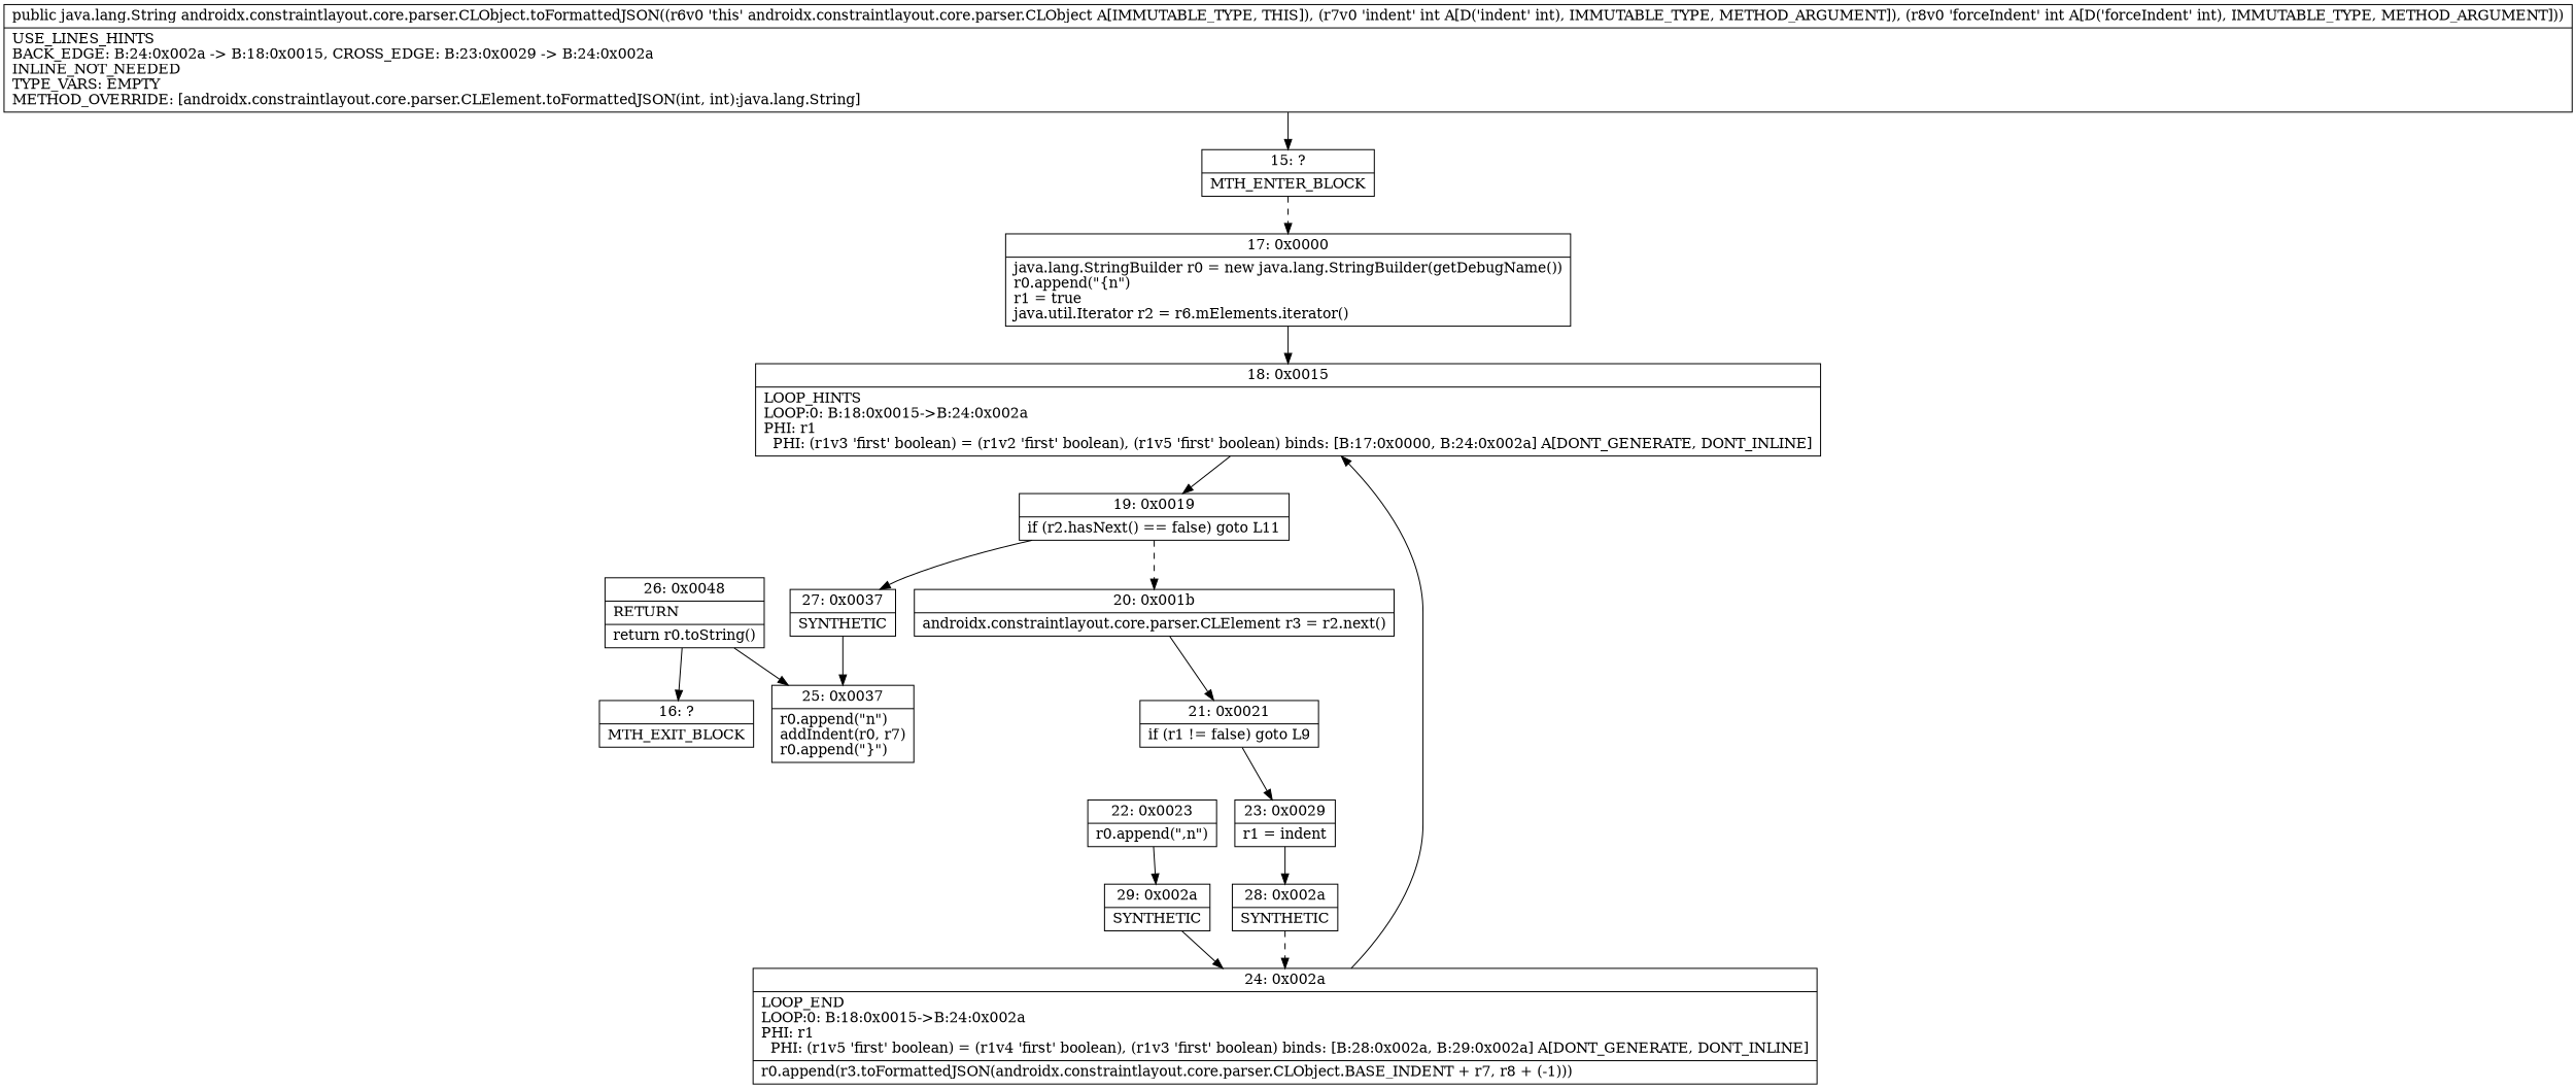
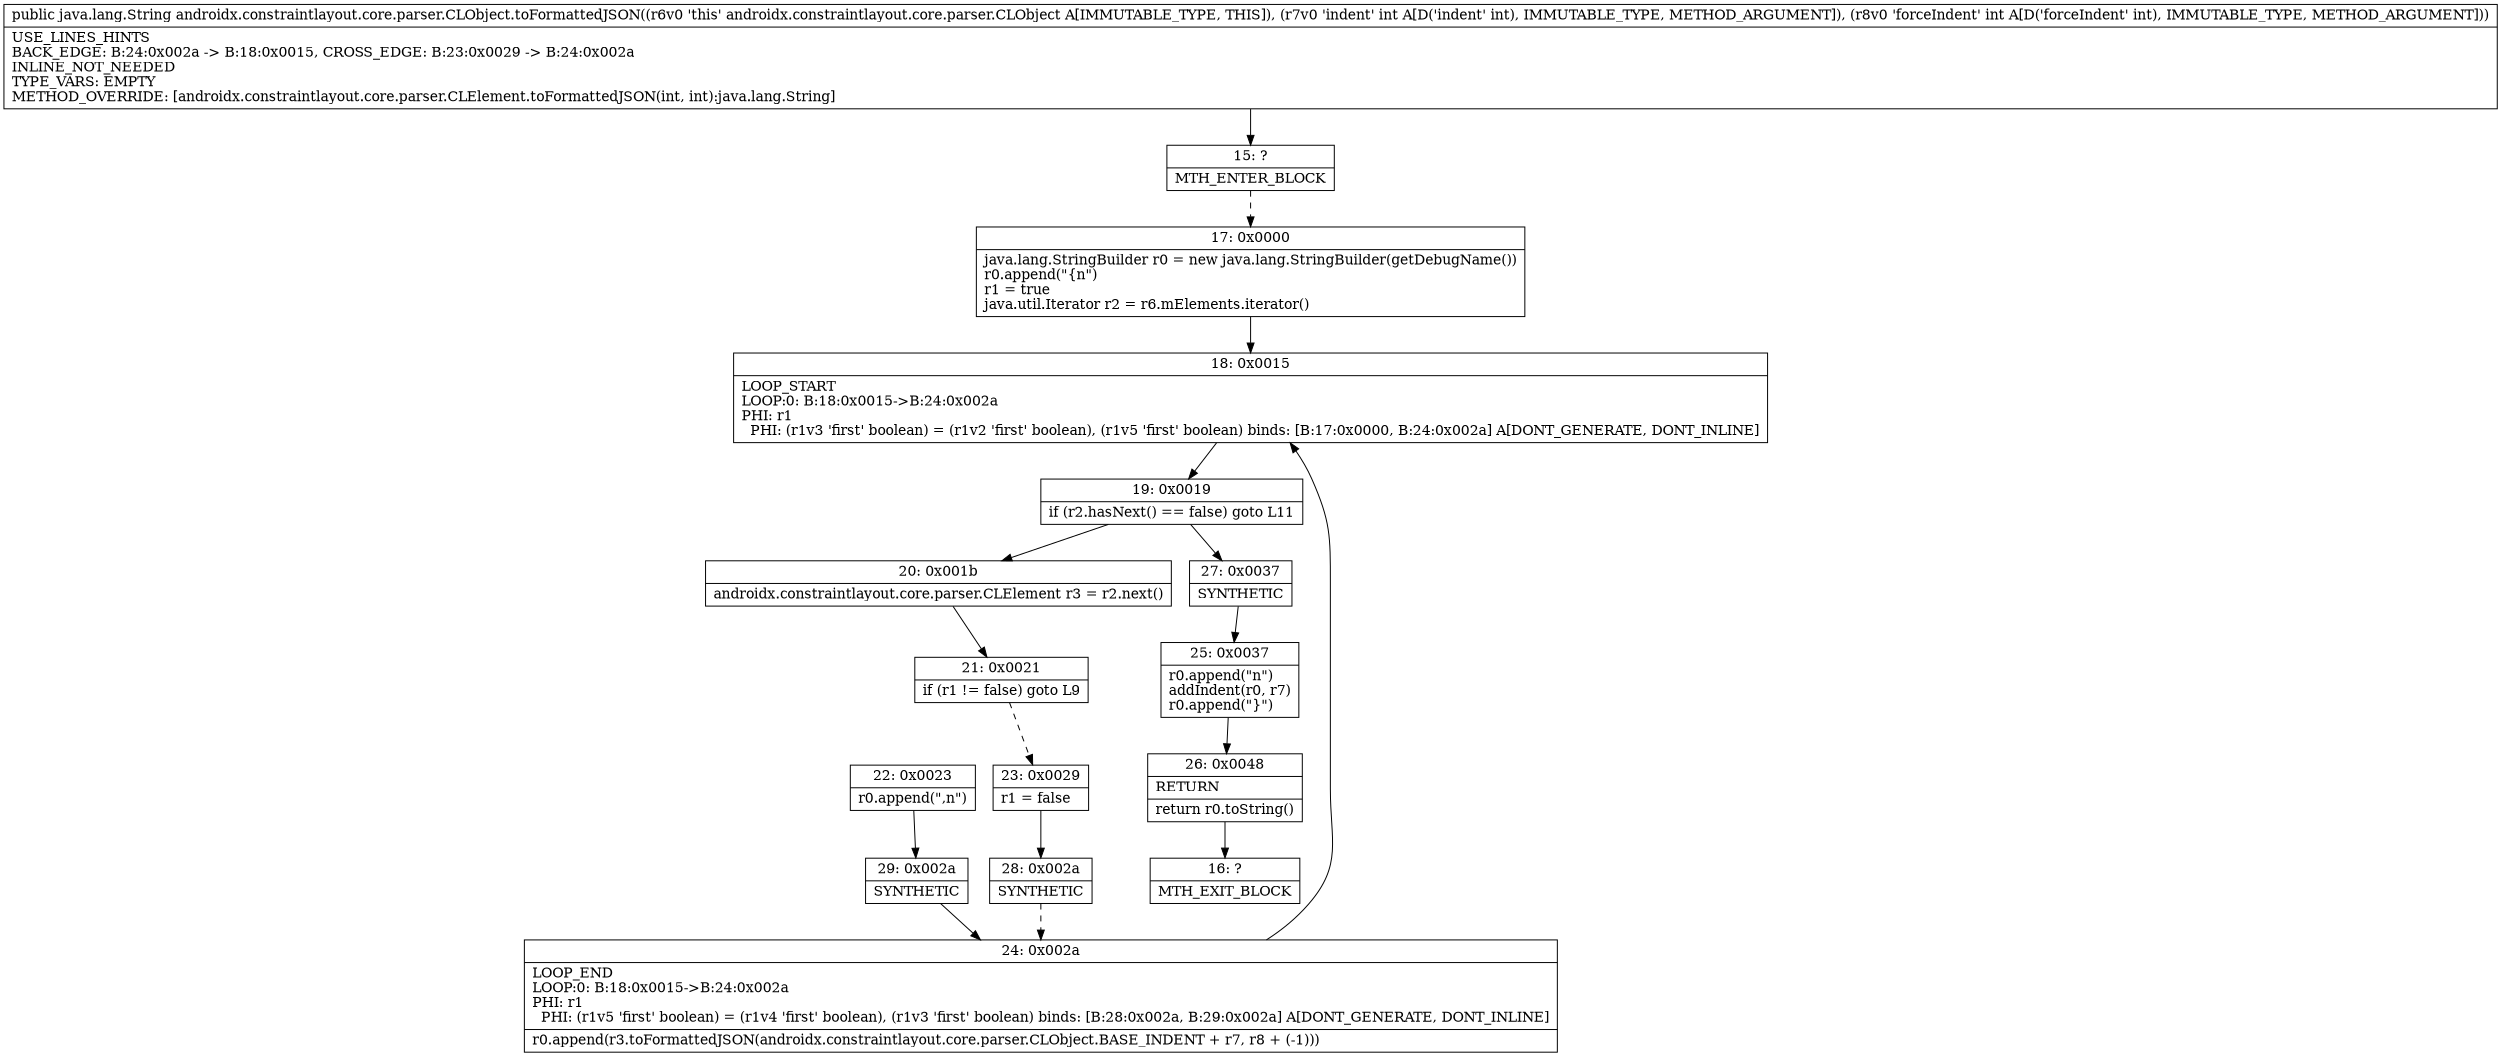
  digraph {
    node [shape=record]
    n1 [label="{15\:\ ?|MTH_ENTER_BLOCK\l}"]
    n2 [label="{17\:\ 0x0000|java.lang.StringBuilder r0 = new java.lang.StringBuilder(getDebugName())\lr0.append(\"\{n\")\lr1 = true\ljava.util.Iterator r2 = r6.mElements.iterator()\l}"]
-   n3 [label="{18\:\ 0x0015|LOOP_HINTS\lLOOP:0: B:18:0x0015\-\>B:24:0x002a\lPHI: r1 \l  PHI: (r1v3 'first' boolean) = (r1v2 'first' boolean), (r1v5 'first' boolean) binds: [B:17:0x0000, B:24:0x002a] A[DONT_GENERATE, DONT_INLINE]\l}"]
+   n3 [label="{18\:\ 0x0015|LOOP_START\lLOOP:0: B:18:0x0015\-\>B:24:0x002a\lPHI: r1 \l  PHI: (r1v3 'first' boolean) = (r1v2 'first' boolean), (r1v5 'first' boolean) binds: [B:17:0x0000, B:24:0x002a] A[DONT_GENERATE, DONT_INLINE]\l}"]
    n4 [label="{19\:\ 0x0019|if (r2.hasNext() == false) goto L11\l}"]
    n5 [label="{20\:\ 0x001b|androidx.constraintlayout.core.parser.CLElement r3 = r2.next()\l}"]
    n6 [label="{27\:\ 0x0037|SYNTHETIC\l}"]
    n7 [label="{21\:\ 0x0021|if (r1 != false) goto L9\l}"]
    n8 [label="{25\:\ 0x0037|r0.append(\"n\")\laddIndent(r0, r7)\lr0.append(\"\}\")\l}"]
-   n9 [label="{23\:\ 0x0029|r1 = indent\l}"]
+   n9 [label="{23\:\ 0x0029|r1 = false\l}"]
    n10 [label="{22\:\ 0x0023|r0.append(\",n\")\l}"]
    n11 [label="{29\:\ 0x002a|SYNTHETIC\l}"]
    n12 [label="{28\:\ 0x002a|SYNTHETIC\l}"]
    n13 [label="{24\:\ 0x002a|LOOP_END\lLOOP:0: B:18:0x0015\-\>B:24:0x002a\lPHI: r1 \l  PHI: (r1v5 'first' boolean) = (r1v4 'first' boolean), (r1v3 'first' boolean) binds: [B:28:0x002a, B:29:0x002a] A[DONT_GENERATE, DONT_INLINE]\l|r0.append(r3.toFormattedJSON(androidx.constraintlayout.core.parser.CLObject.BASE_INDENT + r7, r8 + (\-1)))\l}"]
    n14 [label="{26\:\ 0x0048|RETURN\l|return r0.toString()\l}"]
    n15 [label="{16\:\ ?|MTH_EXIT_BLOCK\l}"]
    n16 [label="{public java.lang.String androidx.constraintlayout.core.parser.CLObject.toFormattedJSON((r6v0 'this' androidx.constraintlayout.core.parser.CLObject A[IMMUTABLE_TYPE, THIS]), (r7v0 'indent' int A[D('indent' int), IMMUTABLE_TYPE, METHOD_ARGUMENT]), (r8v0 'forceIndent' int A[D('forceIndent' int), IMMUTABLE_TYPE, METHOD_ARGUMENT]))  | USE_LINES_HINTS\lBACK_EDGE: B:24:0x002a \-\> B:18:0x0015, CROSS_EDGE: B:23:0x0029 \-\> B:24:0x002a\lINLINE_NOT_NEEDED\lTYPE_VARS: EMPTY\lMETHOD_OVERRIDE: [androidx.constraintlayout.core.parser.CLElement.toFormattedJSON(int, int):java.lang.String]\l}"]
    n1 -> n2 [style=dashed]
    n2 -> n3
    n3 -> n4
-   n4 -> n5 [style=dashed]
+   n4 -> n5 [style=solid]
    n4 -> n6
    n5 -> n7
    n6 -> n8
-   n7 -> n9
-   n14 -> n8
+   n7 -> n9 [style=dashed]
+   n8 -> n14
    n9 -> n12
    n10 -> n11
    n11 -> n13
    n12 -> n13 [style=dashed]
    n13 -> n3
    n14 -> n15
    n16 -> n1
  }
